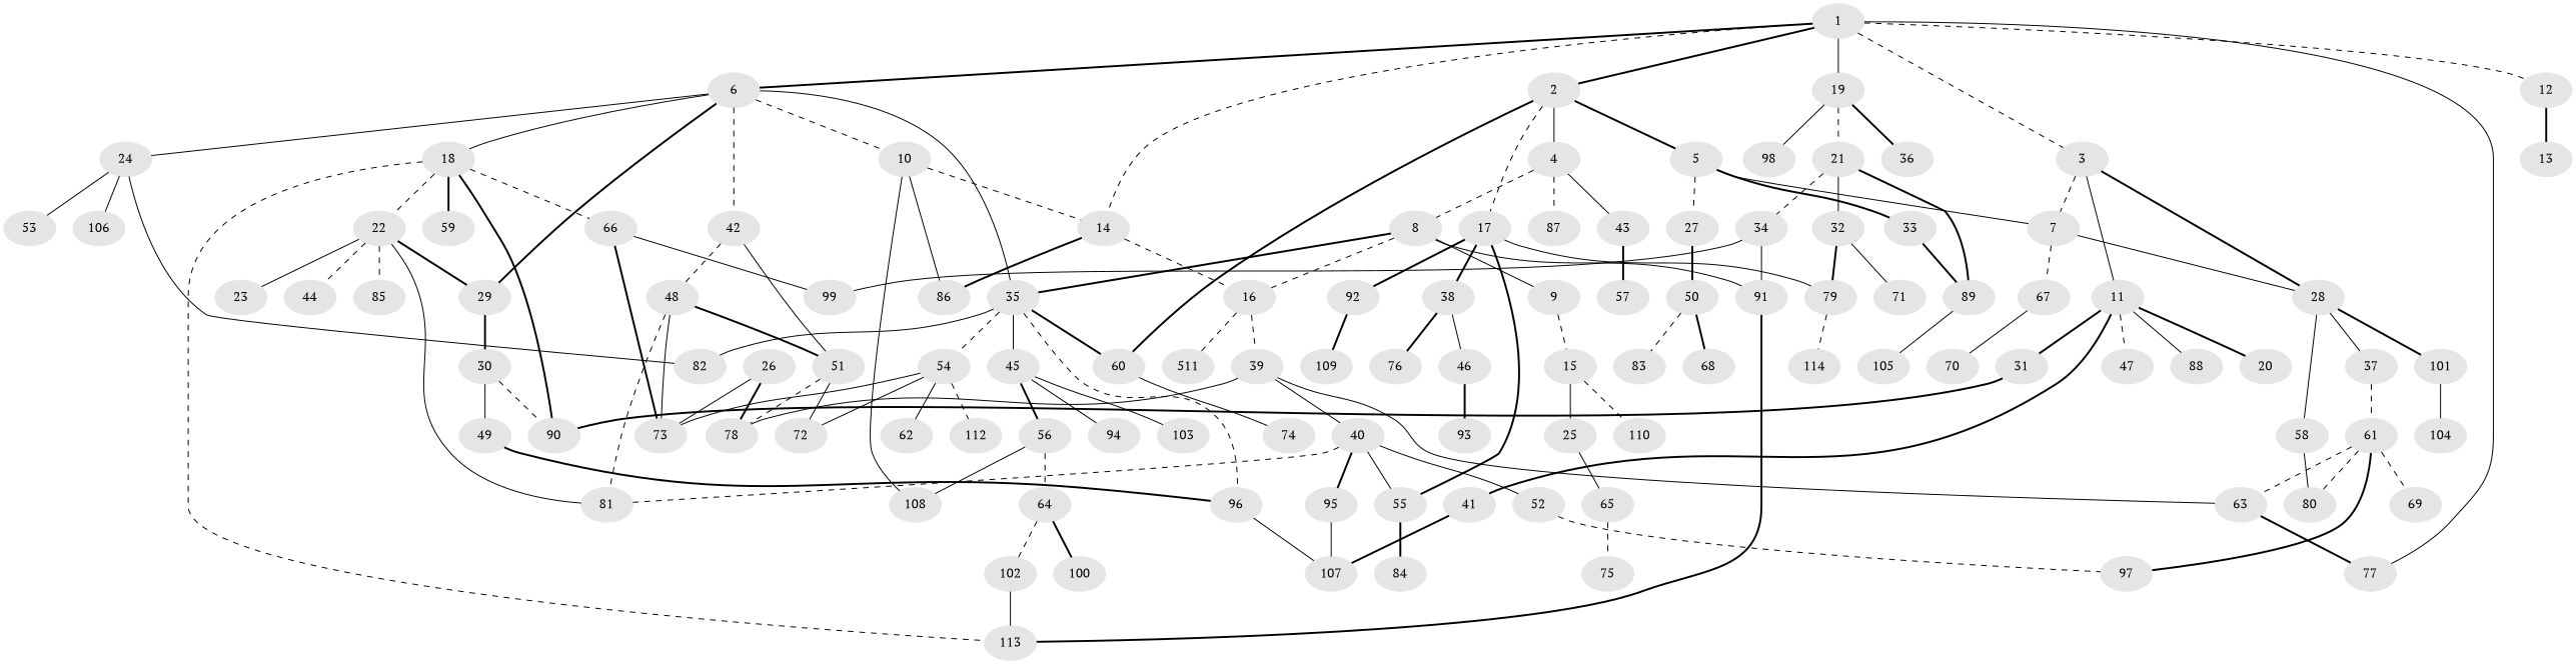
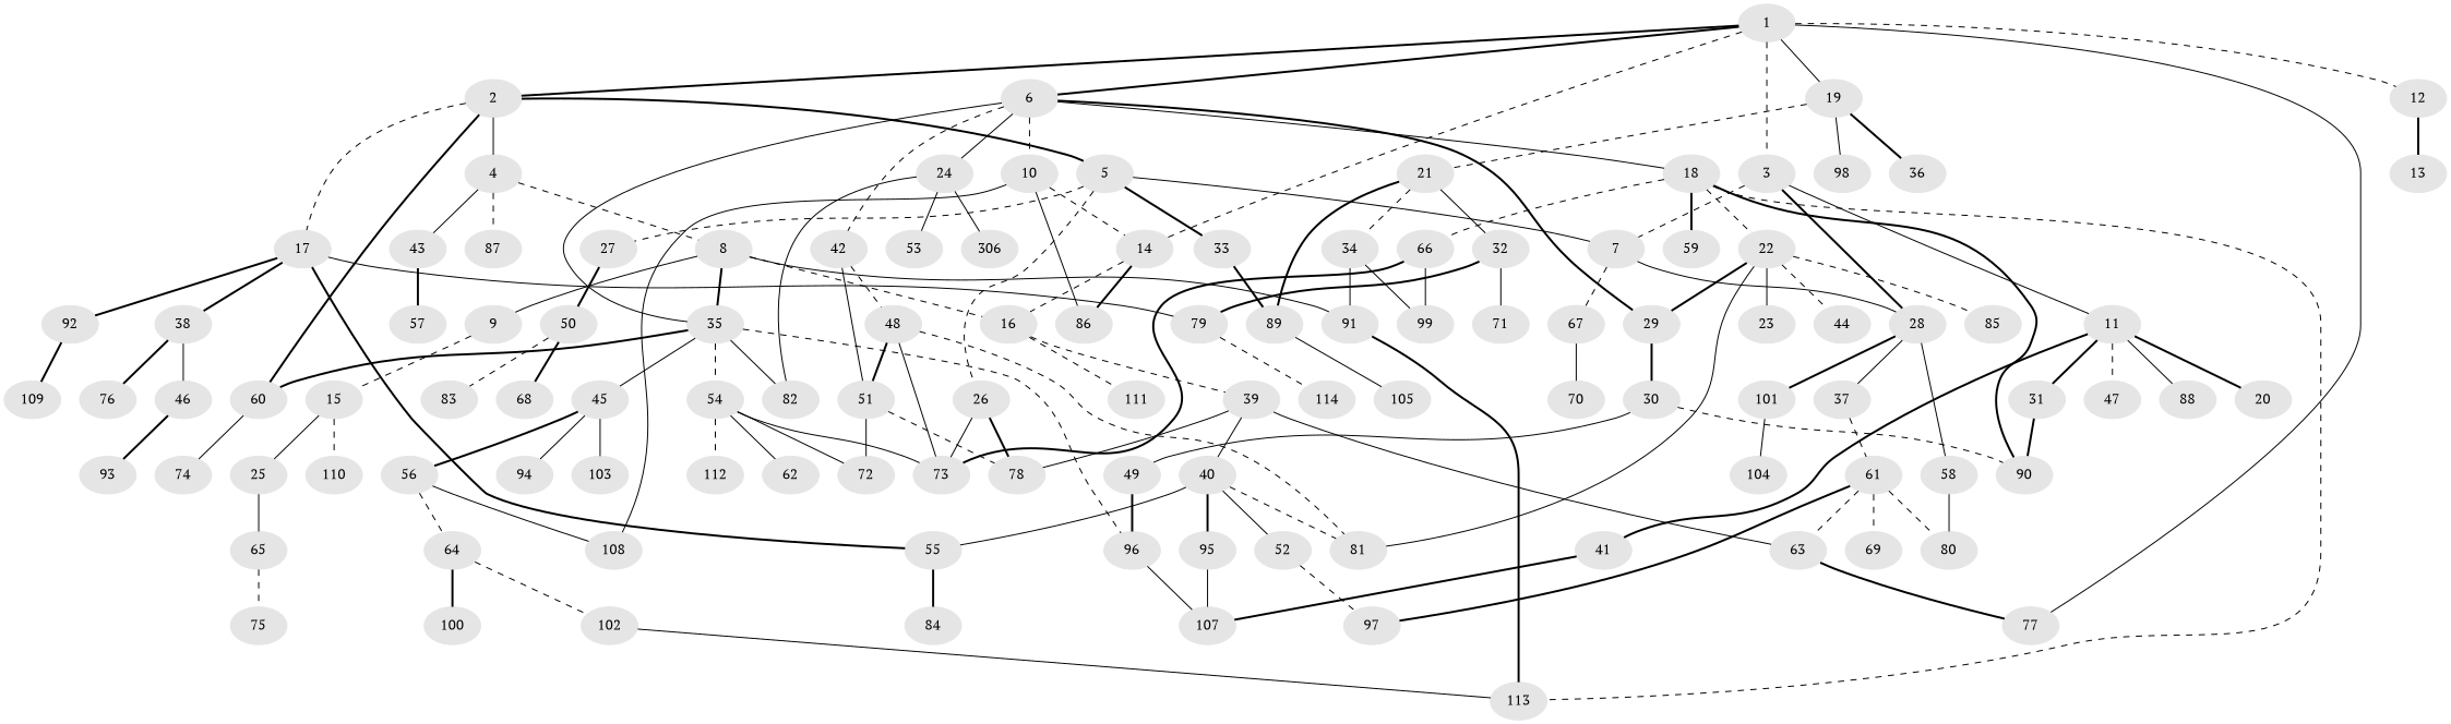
  graph {
    fontname="PT Serif"
    node [color=gray90 fontname="PT Serif" style=filled]
    edge [fontname="PT Serif" style=solid]
    1
    2
    3
    6
    12
    14
    19
    77
    4
    5
    17
    60
    7
    11
    28
    10
    18
    24
    29
    35
    42
    13
    16
    86
    21
    36
    98
    8
    43
    87
    26
    27
    33
    38
    55
    79
    92
    74
    67
    20
    31
    41
    47
    88
    37
    58
    101
    9
    91
    57
    73
    78
    50
    89
    108
    22
    59
    66
    90
    113
    53
    82
-   106
+   106 [label=306]
    30
    45
    54
    96
    48
    51
    70
    15
    39
-   111 [label=511]
+   111
    25
    110
    107
    65
    40
    63
    46
    76
    84
    114
    109
    23
    44
    81
    85
    99
    32
    34
    71
    105
    75
    68
    83
    61
    80
    104
    49
    56
    94
    103
    72
    62
    112
    97
    69
    93
    52
    95
    64
    100
    102
    1 -- 2 [style=bold]
    1 -- 3 [style=dashed]
    1 -- 6 [style=bold]
    1 -- 12 [style=dashed]
    1 -- 14 [style=dashed]
    1 -- 19
    1 -- 77
    2 -- 4
    2 -- 5 [style=bold]
    2 -- 17 [style=dashed]
    2 -- 60 [style=bold]
    3 -- 7 [style=dashed]
    3 -- 11
    3 -- 28 [style=bold]
    6 -- 10 [style=dashed]
    6 -- 18
    6 -- 24
    6 -- 29 [style=bold]
    6 -- 35
    6 -- 42 [style=dashed]
    12 -- 13 [style=bold]
    14 -- 16 [style=dashed]
    14 -- 86 [style=bold]
    19 -- 21 [style=dashed]
    19 -- 36 [style=bold]
    19 -- 98
    4 -- 8 [style=dashed]
    4 -- 43
    4 -- 87 [style=dashed]
    5 -- 7
+   5 -- 26 [style=dashed]
    5 -- 27 [style=dashed]
    5 -- 33 [style=bold]
    17 -- 38 [style=bold]
    17 -- 55 [style=bold]
    17 -- 79
    17 -- 92 [style=bold]
    60 -- 74
    7 -- 28
    7 -- 67 [style=dashed]
    11 -- 20 [style=bold]
    11 -- 31 [style=bold]
    11 -- 41 [style=bold]
    11 -- 47 [style=dashed]
    11 -- 88
    28 -- 37
    28 -- 58
    28 -- 101 [style=bold]
    10 -- 14 [style=dashed]
    10 -- 86
    10 -- 108
    18 -- 22 [style=dashed]
    18 -- 59 [style=bold]
    18 -- 66 [style=dashed]
    18 -- 90 [style=bold]
    18 -- 113 [style=dashed]
    24 -- 53
    24 -- 82
    24 -- 106
    29 -- 30 [style=bold]
    35 -- 60 [style=bold]
    35 -- 82
    35 -- 45
    35 -- 54 [style=dashed]
    35 -- 96 [style=dashed]
    42 -- 48 [style=dashed]
    42 -- 51
    16 -- 39 [style=dashed]
    16 -- 111 [style=dashed]
    21 -- 89 [style=bold]
    21 -- 32
    21 -- 34 [style=dashed]
    8 -- 35 [style=bold]
    8 -- 16 [style=dashed]
    8 -- 9
    8 -- 91
    43 -- 57 [style=bold]
    26 -- 73
    26 -- 78 [style=bold]
    27 -- 50 [style=bold]
    33 -- 89 [style=bold]
    38 -- 46
    38 -- 76 [style=bold]
    55 -- 84 [style=bold]
    79 -- 114 [style=dashed]
    92 -- 109 [style=bold]
    67 -- 70
    31 -- 90 [style=bold]
    41 -- 107 [style=bold]
    37 -- 61 [style=dashed]
    58 -- 80
    101 -- 104
    9 -- 15 [style=dashed]
    91 -- 113 [style=bold]
    50 -- 68 [style=bold]
    50 -- 83 [style=dashed]
    89 -- 105
    22 -- 29 [style=bold]
    22 -- 23
    22 -- 44 [style=dashed]
    22 -- 81
    22 -- 85 [style=dashed]
    66 -- 73 [style=bold]
    66 -- 99
    30 -- 90 [style=dashed]
    30 -- 49
    45 -- 56 [style=bold]
    45 -- 94
    45 -- 103
    54 -- 73
    54 -- 72
    54 -- 62
    54 -- 112 [style=dashed]
    96 -- 107
    48 -- 73
    48 -- 51 [style=bold]
    48 -- 81 [style=dashed]
    51 -- 78 [style=dashed]
    51 -- 72
    15 -- 25
    15 -- 110 [style=dashed]
    39 -- 78
    39 -- 40
    39 -- 63
    25 -- 65
    65 -- 75 [style=dashed]
    40 -- 55
    40 -- 81 [style=dashed]
    40 -- 52
    40 -- 95 [style=bold]
    63 -- 77 [style=bold]
    46 -- 93 [style=bold]
    32 -- 79 [style=bold]
    32 -- 71
    34 -- 91
    34 -- 99
    61 -- 63 [style=dashed]
    61 -- 80 [style=dashed]
    61 -- 97 [style=bold]
    61 -- 69 [style=dashed]
    49 -- 96 [style=bold]
    56 -- 108
    56 -- 64 [style=dashed]
    52 -- 97 [style=dashed]
    95 -- 107
    64 -- 100 [style=bold]
    64 -- 102 [style=dashed]
    102 -- 113
  }
